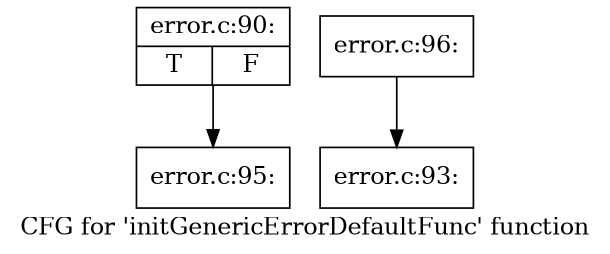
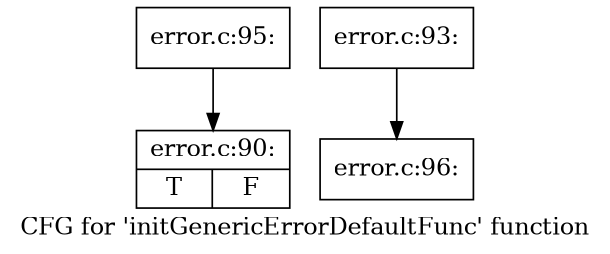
  digraph {
    label="CFG for 'initGenericErrorDefaultFunc' function"
    node [shape=record]
    n1 [label="{error.c:90:|{<s0>T|<s1>F}}"]
    n2 [label="{error.c:95:}"]
    n3 [label="{error.c:93:}"]
    n4 [label="{error.c:96:}"]
-   n1 -> n2
-   n4 -> n3
+   n2 -> n1
+   n3 -> n4
  }
